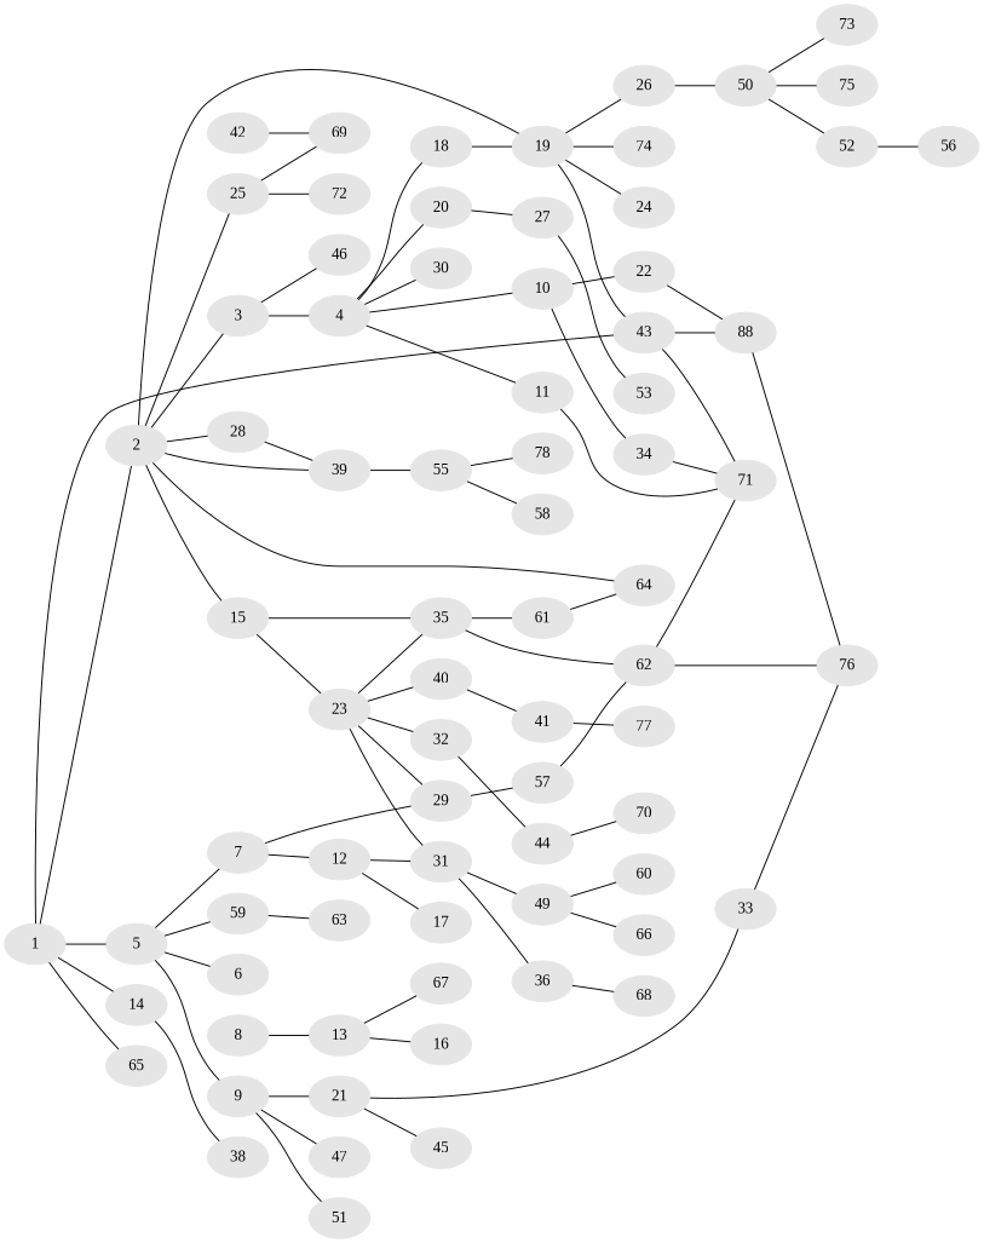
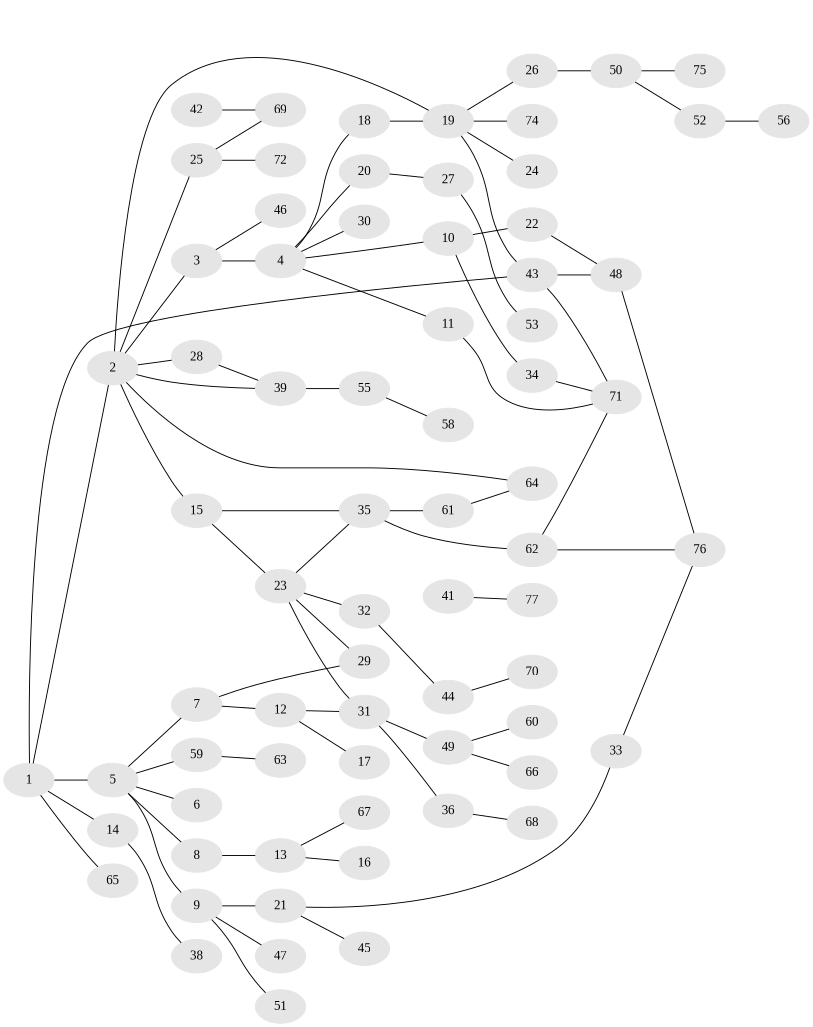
  graph {
    fontname="Liberation Serif"
    rankdir=LR
    node [color=gray90 fontname="Liberation Serif" style=filled]
    edge [fontname="Liberation Serif"]
    1
    2
    5
    14
    43
    65
    3
    15
    19
    25
    28
    39
    64
    6
    7
    8
    9
    59
    38
    42
    69
    71
-   48 [label=88]
+   48
    4
    46
    23
    35
    24
    26
    74
    72
    55
    10
    11
    18
    20
    30
    22
    34
    27
    12
    29
    13
    21
    47
    51
    63
    17
    31
-   57
    16
    67
    33
    45
    36
    49
    32
-   40
    61
    62
    50
    53
    76
    44
    41
    52
-   73
    75
    68
    60
    66
    70
    58
-   78
    77
    56
    1 -- 2
    1 -- 5
    1 -- 14
    1 -- 43
    1 -- 65
    2 -- 3
    2 -- 15
    2 -- 19
    2 -- 25
    2 -- 28
    2 -- 39
    2 -- 64
    5 -- 6
    5 -- 7
+   5 -- 8
    5 -- 9
    5 -- 59
    14 -- 38
    43 -- 71
    43 -- 48
    3 -- 4
    3 -- 46
    15 -- 23
    15 -- 35
    19 -- 43
    19 -- 24
    19 -- 26
    19 -- 74
    25 -- 69
    25 -- 72
    28 -- 39
    39 -- 55
    7 -- 12
    7 -- 29
    8 -- 13
    9 -- 21
    9 -- 47
    9 -- 51
    59 -- 63
    42 -- 69
    48 -- 76
    4 -- 10
    4 -- 11
    4 -- 18
    4 -- 20
    4 -- 30
    23 -- 35
    23 -- 29
    23 -- 31
    23 -- 32
-   23 -- 40
    35 -- 61
    35 -- 62
    26 -- 50
    55 -- 58
-   55 -- 78
    10 -- 22
    10 -- 34
    11 -- 71
    18 -- 19
    20 -- 27
    22 -- 48
    34 -- 71
    27 -- 53
    12 -- 17
    12 -- 31
-   29 -- 57
    13 -- 16
    13 -- 67
    21 -- 33
    21 -- 45
    31 -- 36
    31 -- 49
-   57 -- 62
    33 -- 76
    36 -- 68
    49 -- 60
    49 -- 66
    32 -- 44
-   40 -- 41
    61 -- 64
    62 -- 71
    62 -- 76
    50 -- 52
-   50 -- 73
    50 -- 75
    44 -- 70
    41 -- 77
    52 -- 56
  }
